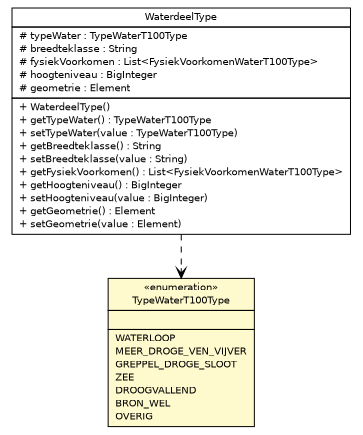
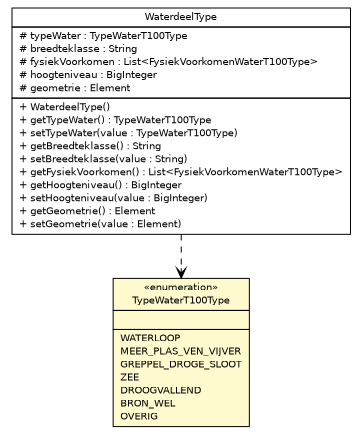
  digraph {
    nodesep=0.25
    ranksep=0.5
    node [fontcolor=black fontname=Helvetica fontsize=10.0 shape=plaintext]
-   n1 [label=<<table title="nl.b3p.topnl.top100nl.TypeWaterT100Type" border="0" cellborder="1" cellspacing="0" cellpadding="2" port="p" bgcolor="lemonChiffon" href="./TypeWaterT100Type.html"> 		<tr><td><table border="0" cellspacing="0" cellpadding="1"> <tr><td align="center" balign="center"> &#171;enumeration&#187; </td></tr> <tr><td align="center" balign="center"> TypeWaterT100Type </td></tr> 		</table></td></tr> 		<tr><td><table border="0" cellspacing="0" cellpadding="1"> <tr><td align="left" balign="left">  </td></tr> 		</table></td></tr> 		<tr><td><table border="0" cellspacing="0" cellpadding="1"> <tr><td align="left" balign="left"> WATERLOOP </td></tr> <tr><td align="left" balign="left"> MEER_DROGE_VEN_VIJVER </td></tr> <tr><td align="left" balign="left"> GREPPEL_DROGE_SLOOT </td></tr> <tr><td align="left" balign="left"> ZEE </td></tr> <tr><td align="left" balign="left"> DROOGVALLEND </td></tr> <tr><td align="left" balign="left"> BRON_WEL </td></tr> <tr><td align="left" balign="left"> OVERIG </td></tr> 		</table></td></tr> 		</table>>]
+   n1 [label=<<table title="nl.b3p.topnl.top100nl.TypeWaterT100Type" border="0" cellborder="1" cellspacing="0" cellpadding="2" port="p" bgcolor="lemonChiffon" href="./TypeWaterT100Type.html"> 		<tr><td><table border="0" cellspacing="0" cellpadding="1"> <tr><td align="center" balign="center"> &#171;enumeration&#187; </td></tr> <tr><td align="center" balign="center"> TypeWaterT100Type </td></tr> 		</table></td></tr> 		<tr><td><table border="0" cellspacing="0" cellpadding="1"> <tr><td align="left" balign="left">  </td></tr> 		</table></td></tr> 		<tr><td><table border="0" cellspacing="0" cellpadding="1"> <tr><td align="left" balign="left"> WATERLOOP </td></tr> <tr><td align="left" balign="left"> MEER_PLAS_VEN_VIJVER </td></tr> <tr><td align="left" balign="left"> GREPPEL_DROGE_SLOOT </td></tr> <tr><td align="left" balign="left"> ZEE </td></tr> <tr><td align="left" balign="left"> DROOGVALLEND </td></tr> <tr><td align="left" balign="left"> BRON_WEL </td></tr> <tr><td align="left" balign="left"> OVERIG </td></tr> 		</table></td></tr> 		</table>>]
    n2 [label=<<table title="nl.b3p.topnl.top100nl.WaterdeelType" border="0" cellborder="1" cellspacing="0" cellpadding="2" port="p" href="./WaterdeelType.html"> 		<tr><td><table border="0" cellspacing="0" cellpadding="1"> <tr><td align="center" balign="center"> WaterdeelType </td></tr> 		</table></td></tr> 		<tr><td><table border="0" cellspacing="0" cellpadding="1"> <tr><td align="left" balign="left"> # typeWater : TypeWaterT100Type </td></tr> <tr><td align="left" balign="left"> # breedteklasse : String </td></tr> <tr><td align="left" balign="left"> # fysiekVoorkomen : List&lt;FysiekVoorkomenWaterT100Type&gt; </td></tr> <tr><td align="left" balign="left"> # hoogteniveau : BigInteger </td></tr> <tr><td align="left" balign="left"> # geometrie : Element </td></tr> 		</table></td></tr> 		<tr><td><table border="0" cellspacing="0" cellpadding="1"> <tr><td align="left" balign="left"> + WaterdeelType() </td></tr> <tr><td align="left" balign="left"> + getTypeWater() : TypeWaterT100Type </td></tr> <tr><td align="left" balign="left"> + setTypeWater(value : TypeWaterT100Type) </td></tr> <tr><td align="left" balign="left"> + getBreedteklasse() : String </td></tr> <tr><td align="left" balign="left"> + setBreedteklasse(value : String) </td></tr> <tr><td align="left" balign="left"> + getFysiekVoorkomen() : List&lt;FysiekVoorkomenWaterT100Type&gt; </td></tr> <tr><td align="left" balign="left"> + getHoogteniveau() : BigInteger </td></tr> <tr><td align="left" balign="left"> + setHoogteniveau(value : BigInteger) </td></tr> <tr><td align="left" balign="left"> + getGeometrie() : Element </td></tr> <tr><td align="left" balign="left"> + setGeometrie(value : Element) </td></tr> 		</table></td></tr> 		</table>>]
    n2 -> n1 [arrowhead=open color=black fontcolor=black fontname=Helvetica fontsize=10.0 headport=p labelfontname=Helvetica labelfontsize=10 tailport=p style=dashed]
  }
